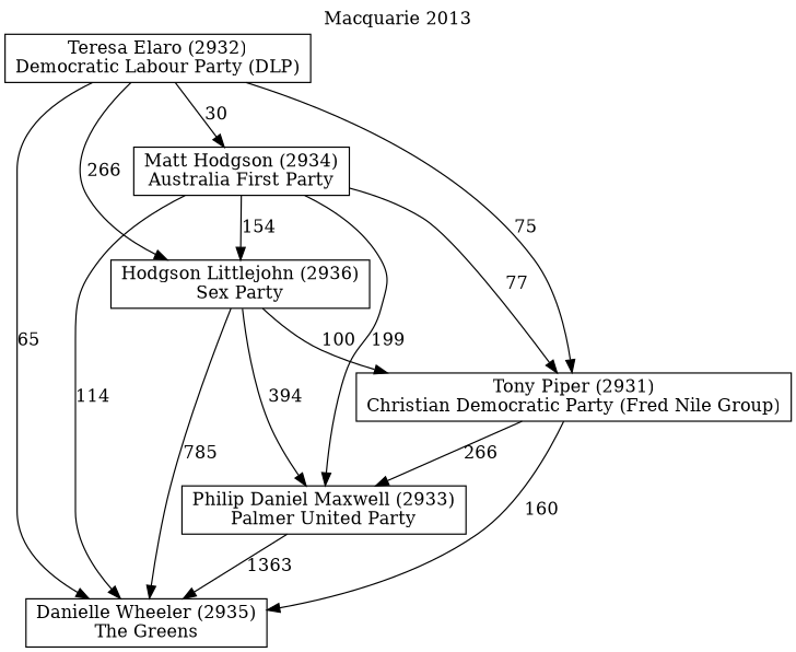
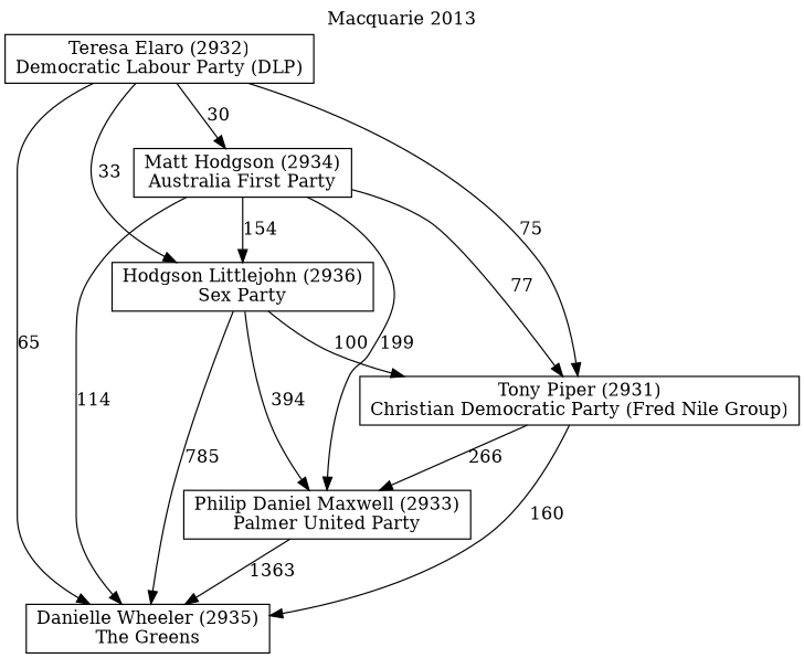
  digraph {
    label="Macquarie 2013"
    labelloc=t
    mclimit=10
    node [shape=box]
    n1 [label="Danielle Wheeler (2935)\nThe Greens"]
    n2 [label="Hodgson Littlejohn (2936)\nSex Party"]
    n3 [label="Philip Daniel Maxwell (2933)\nPalmer United Party"]
    n4 [label="Tony Piper (2931)\nChristian Democratic Party (Fred Nile Group)"]
    n5 [label="Matt Hodgson (2934)\nAustralia First Party"]
    n6 [label="Teresa Elaro (2932)\nDemocratic Labour Party (DLP)"]
    n2 -> n1 [label=785]
    n2 -> n3 [label=394]
    n2 -> n4 [label=100]
    n3 -> n1 [label=1363]
    n4 -> n1 [label=160]
    n4 -> n3 [label=266]
    n5 -> n1 [label=114]
    n5 -> n2 [label=154]
    n5 -> n3 [label=199]
    n5 -> n4 [label=77]
    n6 -> n1 [label=65]
-   n6 -> n2 [label=266]
+   n6 -> n2 [label=33]
    n6 -> n4 [label=75]
    n6 -> n5 [label=30]
  }
